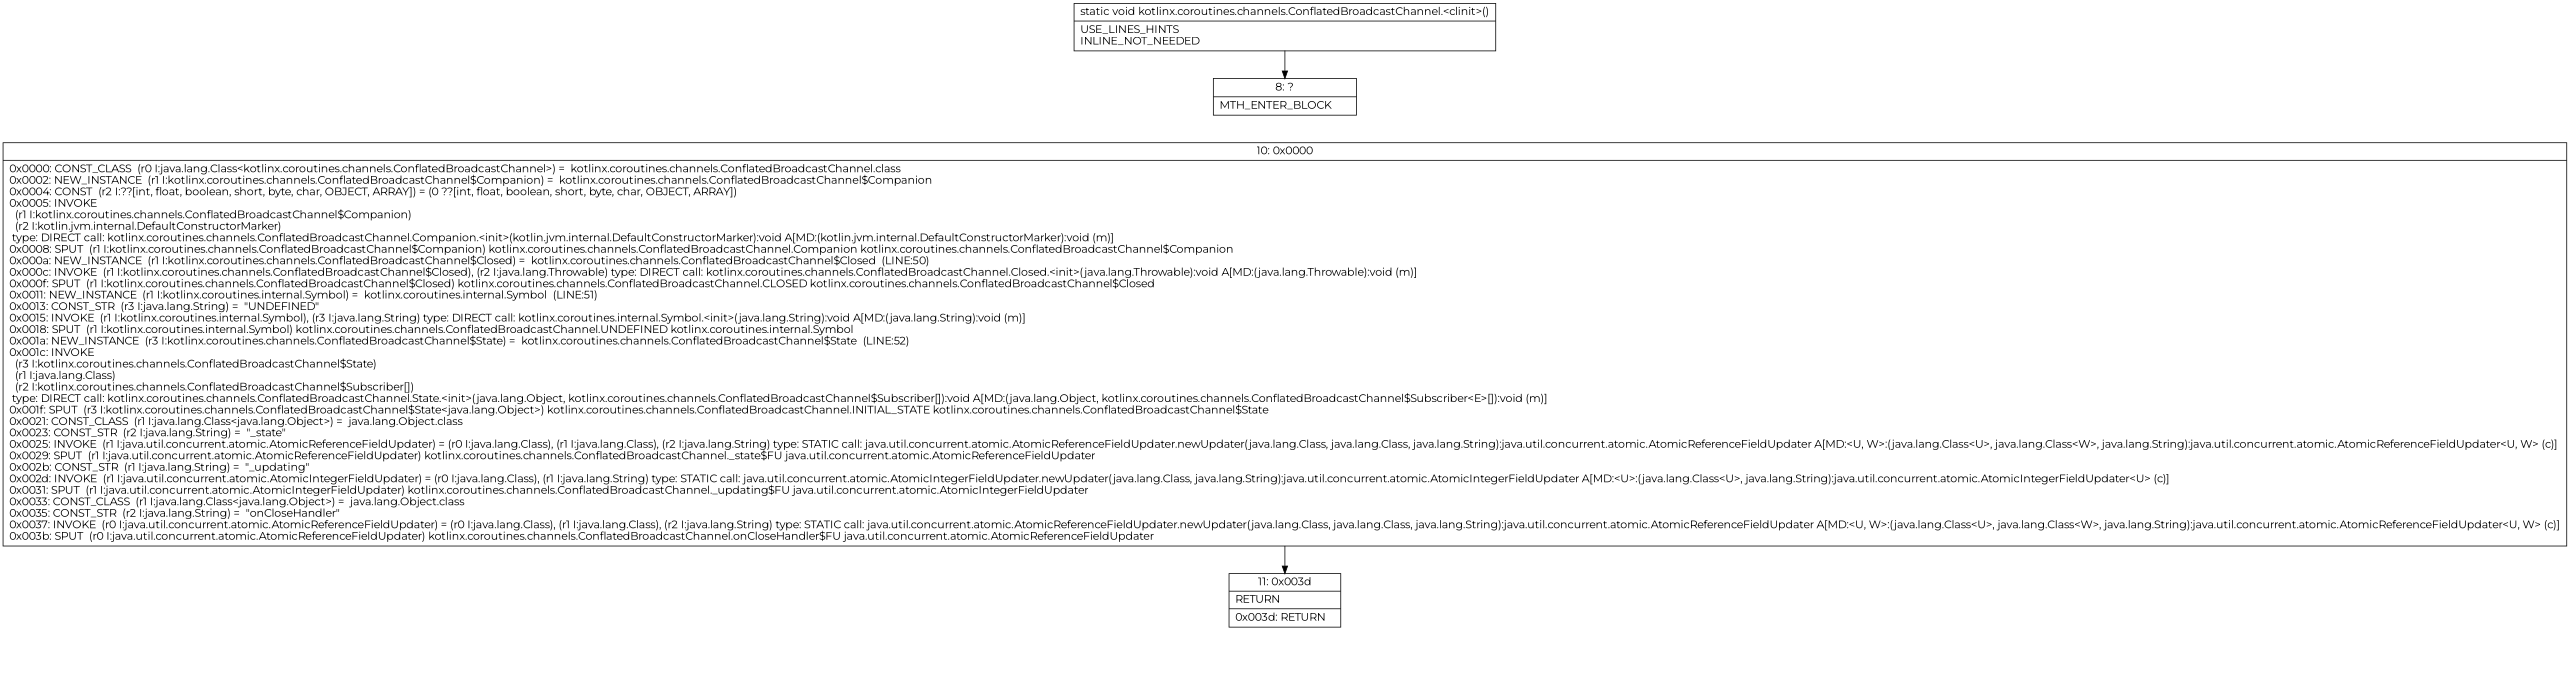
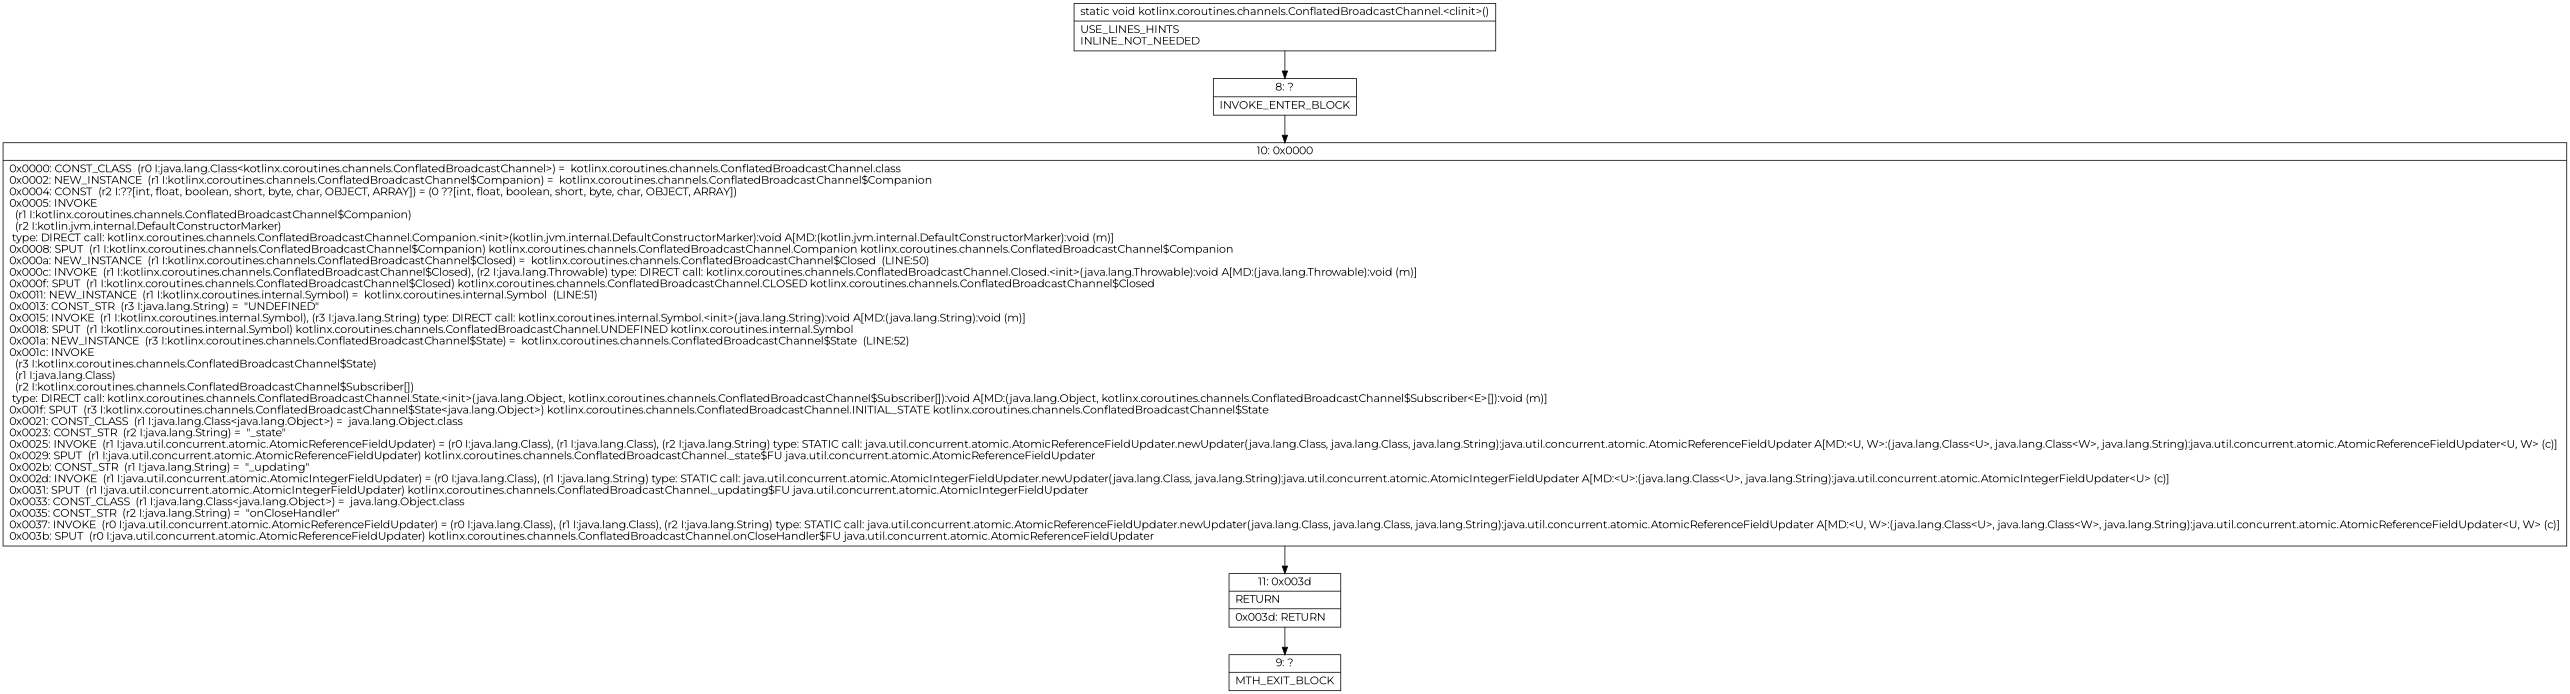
  digraph {
    fontname=Montserrat
    node [fontname=Montserrat shape=record]
    edge [fontname=Montserrat]
-   n1 [label="{8\:\ ?|MTH_ENTER_BLOCK\l}"]
+   n1 [label="{8\:\ ?|INVOKE_ENTER_BLOCK\l}"]
    n2 [label="{10\:\ 0x0000|0x0000: CONST_CLASS  (r0 I:java.lang.Class\<kotlinx.coroutines.channels.ConflatedBroadcastChannel\>) =  kotlinx.coroutines.channels.ConflatedBroadcastChannel.class \l0x0002: NEW_INSTANCE  (r1 I:kotlinx.coroutines.channels.ConflatedBroadcastChannel$Companion) =  kotlinx.coroutines.channels.ConflatedBroadcastChannel$Companion \l0x0004: CONST  (r2 I:??[int, float, boolean, short, byte, char, OBJECT, ARRAY]) = (0 ??[int, float, boolean, short, byte, char, OBJECT, ARRAY]) \l0x0005: INVOKE  \l  (r1 I:kotlinx.coroutines.channels.ConflatedBroadcastChannel$Companion)\l  (r2 I:kotlin.jvm.internal.DefaultConstructorMarker)\l type: DIRECT call: kotlinx.coroutines.channels.ConflatedBroadcastChannel.Companion.\<init\>(kotlin.jvm.internal.DefaultConstructorMarker):void A[MD:(kotlin.jvm.internal.DefaultConstructorMarker):void (m)]\l0x0008: SPUT  (r1 I:kotlinx.coroutines.channels.ConflatedBroadcastChannel$Companion) kotlinx.coroutines.channels.ConflatedBroadcastChannel.Companion kotlinx.coroutines.channels.ConflatedBroadcastChannel$Companion \l0x000a: NEW_INSTANCE  (r1 I:kotlinx.coroutines.channels.ConflatedBroadcastChannel$Closed) =  kotlinx.coroutines.channels.ConflatedBroadcastChannel$Closed  (LINE:50)\l0x000c: INVOKE  (r1 I:kotlinx.coroutines.channels.ConflatedBroadcastChannel$Closed), (r2 I:java.lang.Throwable) type: DIRECT call: kotlinx.coroutines.channels.ConflatedBroadcastChannel.Closed.\<init\>(java.lang.Throwable):void A[MD:(java.lang.Throwable):void (m)]\l0x000f: SPUT  (r1 I:kotlinx.coroutines.channels.ConflatedBroadcastChannel$Closed) kotlinx.coroutines.channels.ConflatedBroadcastChannel.CLOSED kotlinx.coroutines.channels.ConflatedBroadcastChannel$Closed \l0x0011: NEW_INSTANCE  (r1 I:kotlinx.coroutines.internal.Symbol) =  kotlinx.coroutines.internal.Symbol  (LINE:51)\l0x0013: CONST_STR  (r3 I:java.lang.String) =  \"UNDEFINED\" \l0x0015: INVOKE  (r1 I:kotlinx.coroutines.internal.Symbol), (r3 I:java.lang.String) type: DIRECT call: kotlinx.coroutines.internal.Symbol.\<init\>(java.lang.String):void A[MD:(java.lang.String):void (m)]\l0x0018: SPUT  (r1 I:kotlinx.coroutines.internal.Symbol) kotlinx.coroutines.channels.ConflatedBroadcastChannel.UNDEFINED kotlinx.coroutines.internal.Symbol \l0x001a: NEW_INSTANCE  (r3 I:kotlinx.coroutines.channels.ConflatedBroadcastChannel$State) =  kotlinx.coroutines.channels.ConflatedBroadcastChannel$State  (LINE:52)\l0x001c: INVOKE  \l  (r3 I:kotlinx.coroutines.channels.ConflatedBroadcastChannel$State)\l  (r1 I:java.lang.Class)\l  (r2 I:kotlinx.coroutines.channels.ConflatedBroadcastChannel$Subscriber[])\l type: DIRECT call: kotlinx.coroutines.channels.ConflatedBroadcastChannel.State.\<init\>(java.lang.Object, kotlinx.coroutines.channels.ConflatedBroadcastChannel$Subscriber[]):void A[MD:(java.lang.Object, kotlinx.coroutines.channels.ConflatedBroadcastChannel$Subscriber\<E\>[]):void (m)]\l0x001f: SPUT  (r3 I:kotlinx.coroutines.channels.ConflatedBroadcastChannel$State\<java.lang.Object\>) kotlinx.coroutines.channels.ConflatedBroadcastChannel.INITIAL_STATE kotlinx.coroutines.channels.ConflatedBroadcastChannel$State \l0x0021: CONST_CLASS  (r1 I:java.lang.Class\<java.lang.Object\>) =  java.lang.Object.class \l0x0023: CONST_STR  (r2 I:java.lang.String) =  \"_state\" \l0x0025: INVOKE  (r1 I:java.util.concurrent.atomic.AtomicReferenceFieldUpdater) = (r0 I:java.lang.Class), (r1 I:java.lang.Class), (r2 I:java.lang.String) type: STATIC call: java.util.concurrent.atomic.AtomicReferenceFieldUpdater.newUpdater(java.lang.Class, java.lang.Class, java.lang.String):java.util.concurrent.atomic.AtomicReferenceFieldUpdater A[MD:\<U, W\>:(java.lang.Class\<U\>, java.lang.Class\<W\>, java.lang.String):java.util.concurrent.atomic.AtomicReferenceFieldUpdater\<U, W\> (c)]\l0x0029: SPUT  (r1 I:java.util.concurrent.atomic.AtomicReferenceFieldUpdater) kotlinx.coroutines.channels.ConflatedBroadcastChannel._state$FU java.util.concurrent.atomic.AtomicReferenceFieldUpdater \l0x002b: CONST_STR  (r1 I:java.lang.String) =  \"_updating\" \l0x002d: INVOKE  (r1 I:java.util.concurrent.atomic.AtomicIntegerFieldUpdater) = (r0 I:java.lang.Class), (r1 I:java.lang.String) type: STATIC call: java.util.concurrent.atomic.AtomicIntegerFieldUpdater.newUpdater(java.lang.Class, java.lang.String):java.util.concurrent.atomic.AtomicIntegerFieldUpdater A[MD:\<U\>:(java.lang.Class\<U\>, java.lang.String):java.util.concurrent.atomic.AtomicIntegerFieldUpdater\<U\> (c)]\l0x0031: SPUT  (r1 I:java.util.concurrent.atomic.AtomicIntegerFieldUpdater) kotlinx.coroutines.channels.ConflatedBroadcastChannel._updating$FU java.util.concurrent.atomic.AtomicIntegerFieldUpdater \l0x0033: CONST_CLASS  (r1 I:java.lang.Class\<java.lang.Object\>) =  java.lang.Object.class \l0x0035: CONST_STR  (r2 I:java.lang.String) =  \"onCloseHandler\" \l0x0037: INVOKE  (r0 I:java.util.concurrent.atomic.AtomicReferenceFieldUpdater) = (r0 I:java.lang.Class), (r1 I:java.lang.Class), (r2 I:java.lang.String) type: STATIC call: java.util.concurrent.atomic.AtomicReferenceFieldUpdater.newUpdater(java.lang.Class, java.lang.Class, java.lang.String):java.util.concurrent.atomic.AtomicReferenceFieldUpdater A[MD:\<U, W\>:(java.lang.Class\<U\>, java.lang.Class\<W\>, java.lang.String):java.util.concurrent.atomic.AtomicReferenceFieldUpdater\<U, W\> (c)]\l0x003b: SPUT  (r0 I:java.util.concurrent.atomic.AtomicReferenceFieldUpdater) kotlinx.coroutines.channels.ConflatedBroadcastChannel.onCloseHandler$FU java.util.concurrent.atomic.AtomicReferenceFieldUpdater \l}"]
    n3 [label="{11\:\ 0x003d|RETURN\l|0x003d: RETURN   \l}"]
+   n4 [label="{9\:\ ?|MTH_EXIT_BLOCK\l}"]
    n5 [label="{static void kotlinx.coroutines.channels.ConflatedBroadcastChannel.\<clinit\>()  | USE_LINES_HINTS\lINLINE_NOT_NEEDED\l}"]
+   n1 -> n2
    n2 -> n3
+   n3 -> n4
    n5 -> n1
  }
